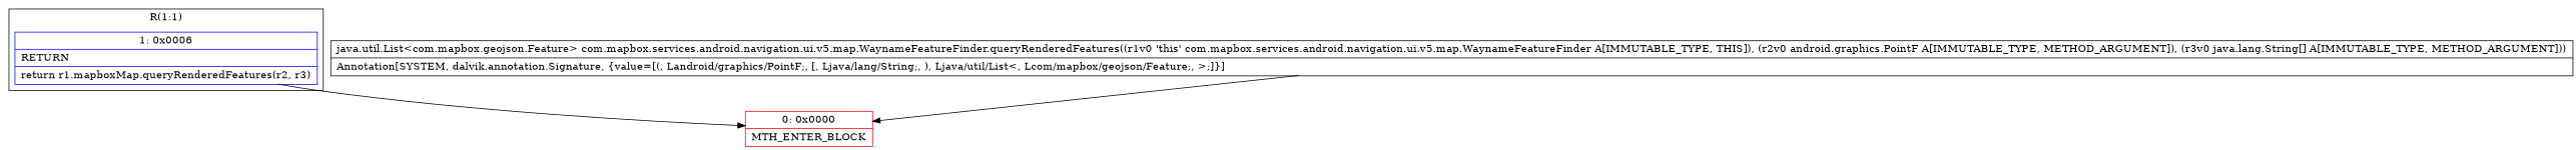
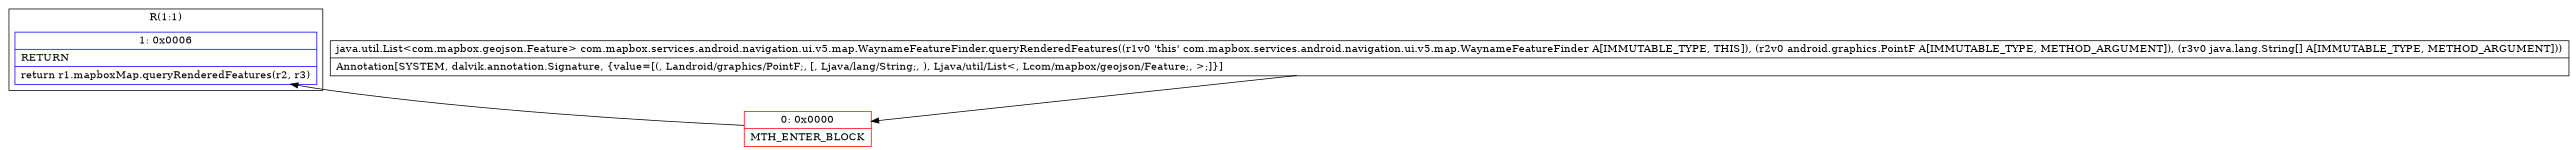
  digraph {
    node [shape=record]
    n1 [color=blue label="{1\:\ 0x0006|RETURN\l|return r1.mapboxMap.queryRenderedFeatures(r2, r3)\l}"]
    n2 [color=red label="{0\:\ 0x0000|MTH_ENTER_BLOCK\l}"]
    n3 [label="{java.util.List\<com.mapbox.geojson.Feature\> com.mapbox.services.android.navigation.ui.v5.map.WaynameFeatureFinder.queryRenderedFeatures((r1v0 'this' com.mapbox.services.android.navigation.ui.v5.map.WaynameFeatureFinder A[IMMUTABLE_TYPE, THIS]), (r2v0 android.graphics.PointF A[IMMUTABLE_TYPE, METHOD_ARGUMENT]), (r3v0 java.lang.String[] A[IMMUTABLE_TYPE, METHOD_ARGUMENT]))  | Annotation[SYSTEM, dalvik.annotation.Signature, \{value=[(, Landroid\/graphics\/PointF;, [, Ljava\/lang\/String;, ), Ljava\/util\/List\<, Lcom\/mapbox\/geojson\/Feature;, \>;]\}]\l}"]
    subgraph cluster_1 {
      label="R(1:1)"
      n1
    }
-   n1 -> n2
+   n2 -> n1
    n3 -> n2
  }
